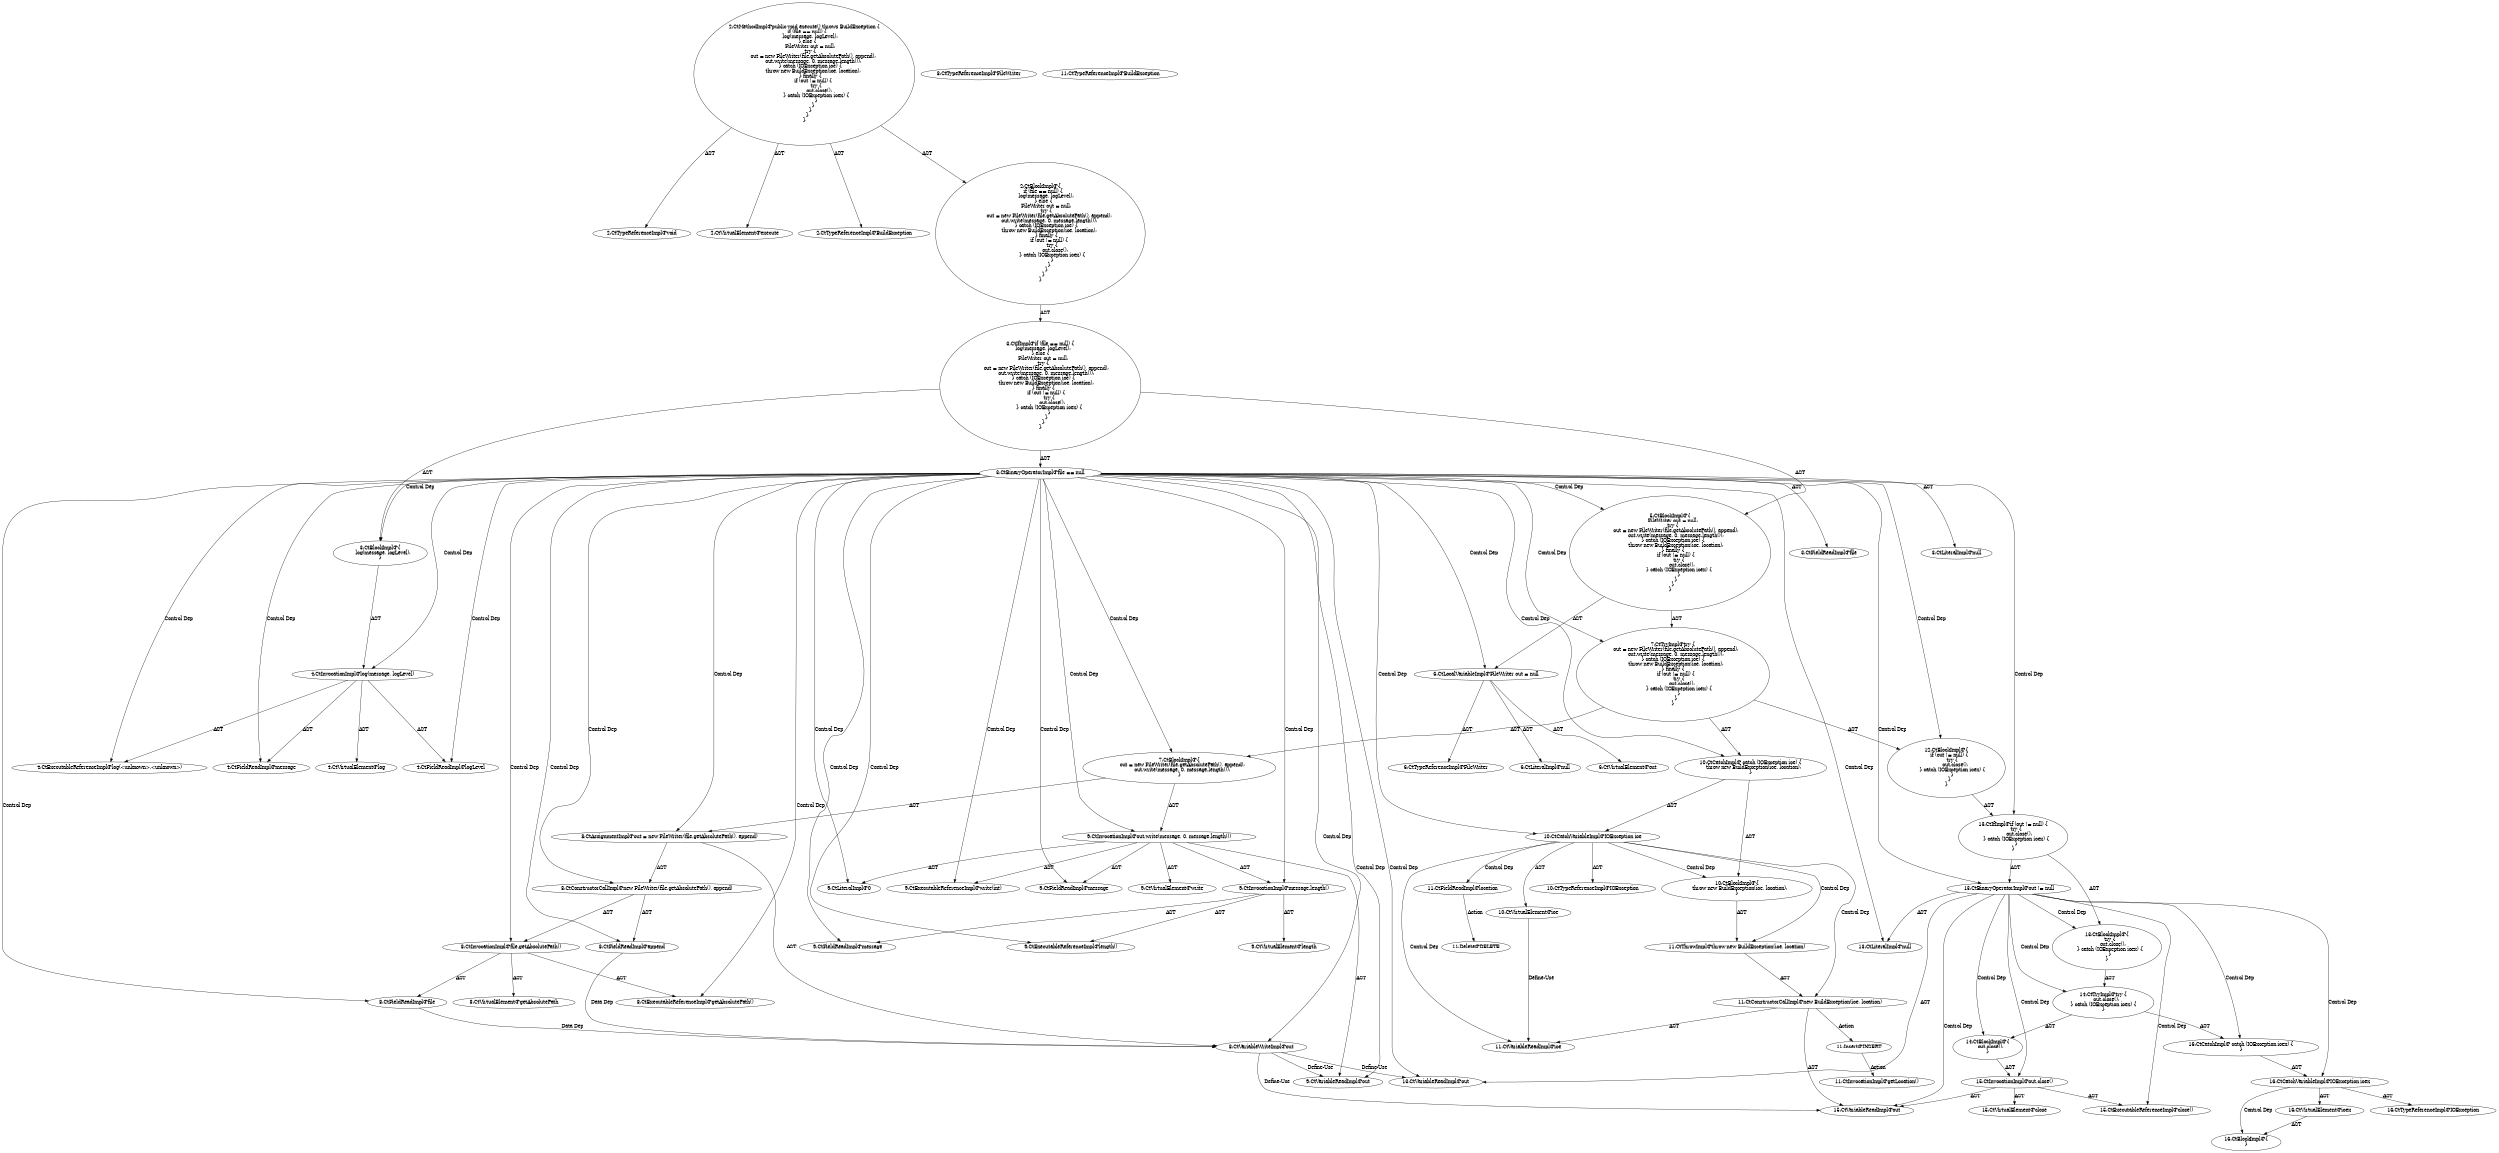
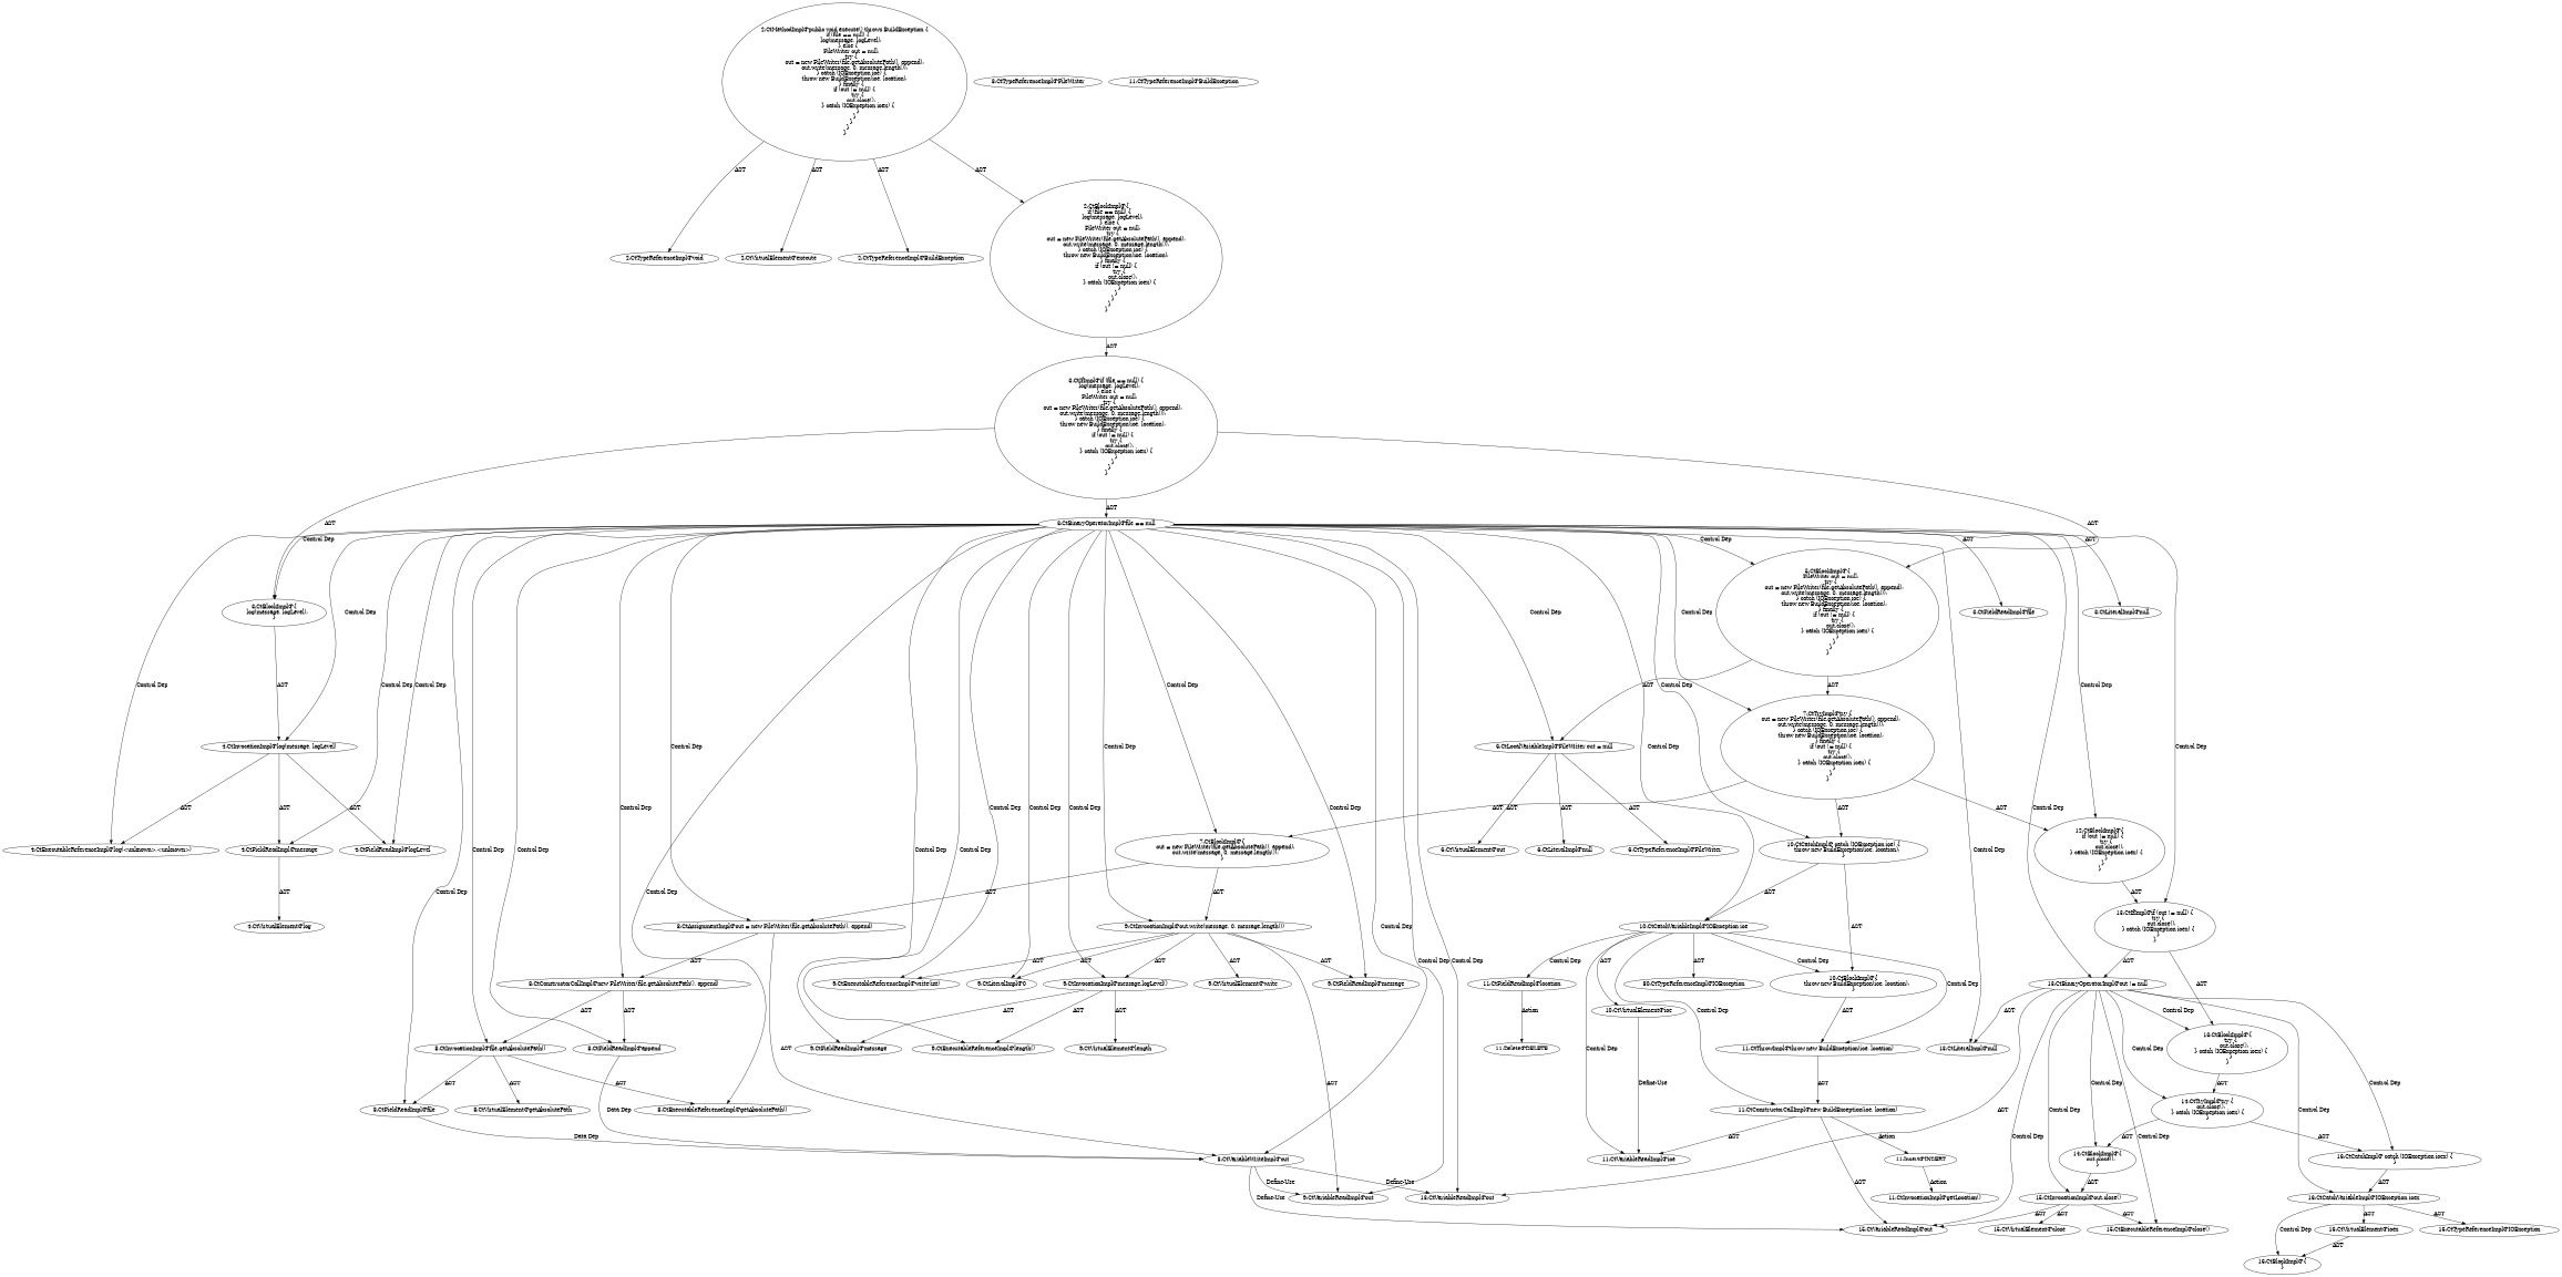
  digraph {
    node [shape=ellipse]
    n1 [label="2:CtTypeReferenceImpl@void"]
    n2 [label="2:CtVirtualElement@execute"]
    n3 [label="2:CtTypeReferenceImpl@BuildException"]
    n4 [label="3:CtFieldReadImpl@file"]
    n5 [label="3:CtLiteralImpl@null"]
    n6 [label="3:CtBinaryOperatorImpl@file == null"]
    n7 [label="4:CtExecutableReferenceImpl@log(<unknown>,<unknown>)"]
    n8 [label="4:CtFieldReadImpl@message"]
    n9 [label="4:CtFieldReadImpl@logLevel"]
    n10 [label="4:CtInvocationImpl@log(message, logLevel)"]
    n11 [label="3:CtBlockImpl@\{\n    log(message, logLevel);\n\}"]
    n12 [label="6:CtLocalVariableImpl@FileWriter out = null"]
    n13 [label="8:CtVariableWriteImpl@out"]
    n14 [label="8:CtExecutableReferenceImpl@getAbsolutePath()"]
    n15 [label="8:CtFieldReadImpl@file"]
    n16 [label="8:CtInvocationImpl@file.getAbsolutePath()"]
    n17 [label="8:CtFieldReadImpl@append"]
    n18 [label="8:CtConstructorCallImpl@new FileWriter(file.getAbsolutePath(), append)"]
    n19 [label="8:CtAssignmentImpl@out = new FileWriter(file.getAbsolutePath(), append)"]
    n20 [label="9:CtExecutableReferenceImpl@write(int)"]
    n21 [label="9:CtVariableReadImpl@out"]
    n22 [label="9:CtFieldReadImpl@message"]
    n23 [label="9:CtLiteralImpl@0"]
    n24 [label="9:CtExecutableReferenceImpl@length()"]
    n25 [label="9:CtFieldReadImpl@message"]
-   n26 [label="9:CtInvocationImpl@message.length()"]
+   n26 [label="9:CtInvocationImpl@message.logLevel()"]
    n27 [label="9:CtInvocationImpl@out.write(message, 0, message.length())"]
    n28 [label="7:CtBlockImpl@\{\n    out = new FileWriter(file.getAbsolutePath(), append);\n    out.write(message, 0, message.length());\n\}"]
    n29 [label="10:CtCatchVariableImpl@IOException ioe"]
    n30 [label="10:CtCatchImpl@ catch (IOException ioe) \{\n    throw new BuildException(ioe, location);\n\}"]
    n31 [label="13:CtVariableReadImpl@out"]
    n32 [label="13:CtLiteralImpl@null"]
    n33 [label="13:CtBinaryOperatorImpl@out != null"]
    n34 [label="13:CtIfImpl@if (out != null) \{\n    try \{\n        out.close();\n    \} catch (IOException ioex) \{\n    \}\n\}"]
    n35 [label="12:CtBlockImpl@\{\n    if (out != null) \{\n        try \{\n            out.close();\n        \} catch (IOException ioex) \{\n        \}\n    \}\n\}"]
    n36 [label="7:CtTryImpl@try \{\n    out = new FileWriter(file.getAbsolutePath(), append);\n    out.write(message, 0, message.length());\n\} catch (IOException ioe) \{\n    throw new BuildException(ioe, location);\n\} finally \{\n    if (out != null) \{\n        try \{\n            out.close();\n        \} catch (IOException ioex) \{\n        \}\n    \}\n\}"]
    n37 [label="5:CtBlockImpl@\{\n    FileWriter out = null;\n    try \{\n        out = new FileWriter(file.getAbsolutePath(), append);\n        out.write(message, 0, message.length());\n    \} catch (IOException ioe) \{\n        throw new BuildException(ioe, location);\n    \} finally \{\n        if (out != null) \{\n            try \{\n                out.close();\n            \} catch (IOException ioex) \{\n            \}\n        \}\n    \}\n\}"]
    n38 [label="4:CtVirtualElement@log"]
    n39 [label="6:CtLiteralImpl@null"]
    n40 [label="6:CtTypeReferenceImpl@FileWriter"]
    n41 [label="6:CtVirtualElement@out"]
    n42 [label="15:CtVariableReadImpl@out"]
    n43 [label="8:CtVirtualElement@getAbsolutePath"]
    n44 [label="9:CtVirtualElement@length"]
    n45 [label="9:CtVirtualElement@write"]
    n46 [label="10:CtVirtualElement@ioe"]
    n47 [label="11:CtVariableReadImpl@ioe"]
-   n48 [label="10:CtTypeReferenceImpl@IOException"]
+   n48 [label="80:CtTypeReferenceImpl@IOException"]
    n49 [label="11:CtFieldReadImpl@location"]
    n50 [label="11:CtConstructorCallImpl@new BuildException(ioe, location)"]
    n51 [label="11:CtThrowImpl@throw new BuildException(ioe, location)"]
    n52 [label="10:CtBlockImpl@\{\n    throw new BuildException(ioe, location);\n\}"]
    n53 [label="15:CtExecutableReferenceImpl@close()"]
    n54 [label="15:CtInvocationImpl@out.close()"]
    n55 [label="14:CtBlockImpl@\{\n    out.close();\n\}"]
    n56 [label="16:CtCatchVariableImpl@IOException ioex"]
    n57 [label="16:CtCatchImpl@ catch (IOException ioex) \{\n\}"]
    n58 [label="14:CtTryImpl@try \{\n    out.close();\n\} catch (IOException ioex) \{\n\}"]
    n59 [label="13:CtBlockImpl@\{\n    try \{\n        out.close();\n    \} catch (IOException ioex) \{\n    \}\n\}"]
    n60 [label="8:CtTypeReferenceImpl@FileWriter"]
    n61 [label="11:Delete@DELETE"]
    n62 [label="11:Insert@INSERT"]
    n63 [label="11:CtTypeReferenceImpl@BuildException"]
    n64 [label="11:CtInvocationImpl@getLocation()"]
    n65 [label="15:CtVirtualElement@close"]
    n66 [label="16:CtVirtualElement@ioex"]
    n67 [label="16:CtTypeReferenceImpl@IOException"]
    n68 [label="16:CtBlockImpl@\{\n\}"]
    n69 [label="3:CtIfImpl@if (file == null) \{\n    log(message, logLevel);\n\} else \{\n    FileWriter out = null;\n    try \{\n        out = new FileWriter(file.getAbsolutePath(), append);\n        out.write(message, 0, message.length());\n    \} catch (IOException ioe) \{\n        throw new BuildException(ioe, location);\n    \} finally \{\n        if (out != null) \{\n            try \{\n                out.close();\n            \} catch (IOException ioex) \{\n            \}\n        \}\n    \}\n\}"]
    n70 [label="2:CtBlockImpl@\{\n    if (file == null) \{\n        log(message, logLevel);\n    \} else \{\n        FileWriter out = null;\n        try \{\n            out = new FileWriter(file.getAbsolutePath(), append);\n            out.write(message, 0, message.length());\n        \} catch (IOException ioe) \{\n            throw new BuildException(ioe, location);\n        \} finally \{\n            if (out != null) \{\n                try \{\n                    out.close();\n                \} catch (IOException ioex) \{\n                \}\n            \}\n        \}\n    \}\n\}"]
    n71 [label="2:CtMethodImpl@public void execute() throws BuildException \{\n    if (file == null) \{\n        log(message, logLevel);\n    \} else \{\n        FileWriter out = null;\n        try \{\n            out = new FileWriter(file.getAbsolutePath(), append);\n            out.write(message, 0, message.length());\n        \} catch (IOException ioe) \{\n            throw new BuildException(ioe, location);\n        \} finally \{\n            if (out != null) \{\n                try \{\n                    out.close();\n                \} catch (IOException ioex) \{\n                \}\n            \}\n        \}\n    \}\n\}"]
    n6 -> n4 [label=AST]
    n6 -> n5 [label=AST]
    n6 -> n7 [label="Control Dep"]
    n6 -> n8 [label="Control Dep"]
    n6 -> n9 [label="Control Dep"]
    n6 -> n10 [label="Control Dep"]
    n6 -> n11 [label="Control Dep"]
    n6 -> n12 [label="Control Dep"]
    n6 -> n13 [label="Control Dep"]
    n6 -> n14 [label="Control Dep"]
    n6 -> n15 [label="Control Dep"]
    n6 -> n16 [label="Control Dep"]
    n6 -> n17 [label="Control Dep"]
    n6 -> n18 [label="Control Dep"]
    n6 -> n19 [label="Control Dep"]
    n6 -> n20 [label="Control Dep"]
    n6 -> n21 [label="Control Dep"]
    n6 -> n22 [label="Control Dep"]
    n6 -> n23 [label="Control Dep"]
    n6 -> n24 [label="Control Dep"]
    n6 -> n25 [label="Control Dep"]
    n6 -> n26 [label="Control Dep"]
    n6 -> n27 [label="Control Dep"]
    n6 -> n28 [label="Control Dep"]
    n6 -> n29 [label="Control Dep"]
    n6 -> n30 [label="Control Dep"]
    n6 -> n31 [label="Control Dep"]
    n6 -> n32 [label="Control Dep"]
    n6 -> n33 [label="Control Dep"]
    n6 -> n34 [label="Control Dep"]
    n6 -> n35 [label="Control Dep"]
    n6 -> n36 [label="Control Dep"]
    n6 -> n37 [label="Control Dep"]
    n10 -> n7 [label=AST]
    n10 -> n8 [label=AST]
    n10 -> n9 [label=AST]
-   n10 -> n38 [label=AST]
+   n8 -> n38 [label=AST]
    n11 -> n10 [label=AST]
    n12 -> n39 [label=AST]
    n12 -> n40 [label=AST]
    n12 -> n41 [label=AST]
    n13 -> n21 [label="Define-Use"]
    n13 -> n31 [label="Define-Use"]
    n13 -> n42 [label="Define-Use"]
    n15 -> n13 [label="Data Dep"]
    n16 -> n14 [label=AST]
    n16 -> n15 [label=AST]
    n16 -> n43 [label=AST]
    n17 -> n13 [label="Data Dep"]
    n18 -> n16 [label=AST]
    n18 -> n17 [label=AST]
    n19 -> n13 [label=AST]
    n19 -> n18 [label=AST]
    n26 -> n24 [label=AST]
    n26 -> n25 [label=AST]
    n26 -> n44 [label=AST]
    n27 -> n20 [label=AST]
    n27 -> n21 [label=AST]
    n27 -> n22 [label=AST]
    n27 -> n23 [label=AST]
    n27 -> n26 [label=AST]
    n27 -> n45 [label=AST]
    n28 -> n19 [label=AST]
    n28 -> n27 [label=AST]
    n29 -> n46 [label=AST]
    n29 -> n47 [label="Control Dep"]
    n29 -> n48 [label=AST]
    n29 -> n49 [label="Control Dep"]
    n29 -> n50 [label="Control Dep"]
    n29 -> n51 [label="Control Dep"]
    n29 -> n52 [label="Control Dep"]
    n30 -> n29 [label=AST]
    n30 -> n52 [label=AST]
    n33 -> n31 [label=AST]
    n33 -> n32 [label=AST]
    n33 -> n42 [label="Control Dep"]
    n33 -> n53 [label="Control Dep"]
    n33 -> n54 [label="Control Dep"]
    n33 -> n55 [label="Control Dep"]
    n33 -> n56 [label="Control Dep"]
    n33 -> n57 [label="Control Dep"]
    n33 -> n58 [label="Control Dep"]
    n33 -> n59 [label="Control Dep"]
    n34 -> n33 [label=AST]
    n34 -> n59 [label=AST]
    n35 -> n34 [label=AST]
    n36 -> n28 [label=AST]
    n36 -> n30 [label=AST]
    n36 -> n35 [label=AST]
    n37 -> n12 [label=AST]
    n37 -> n36 [label=AST]
    n46 -> n47 [label="Define-Use"]
    n49 -> n61 [label=Action]
    n50 -> n42 [label=AST]
    n50 -> n47 [label=AST]
    n50 -> n62 [label=Action]
    n51 -> n50 [label=AST]
    n52 -> n51 [label=AST]
    n54 -> n42 [label=AST]
    n54 -> n53 [label=AST]
    n54 -> n65 [label=AST]
    n55 -> n54 [label=AST]
    n56 -> n66 [label=AST]
    n56 -> n67 [label=AST]
    n56 -> n68 [label="Control Dep"]
    n57 -> n56 [label=AST]
    n58 -> n55 [label=AST]
    n58 -> n57 [label=AST]
    n59 -> n58 [label=AST]
    n62 -> n64 [label=Action]
    n66 -> n68 [label=AST]
    n69 -> n6 [label=AST]
    n69 -> n11 [label=AST]
    n69 -> n37 [label=AST]
    n70 -> n69 [label=AST]
    n71 -> n1 [label=AST]
    n71 -> n2 [label=AST]
    n71 -> n3 [label=AST]
    n71 -> n70 [label=AST]
  }
